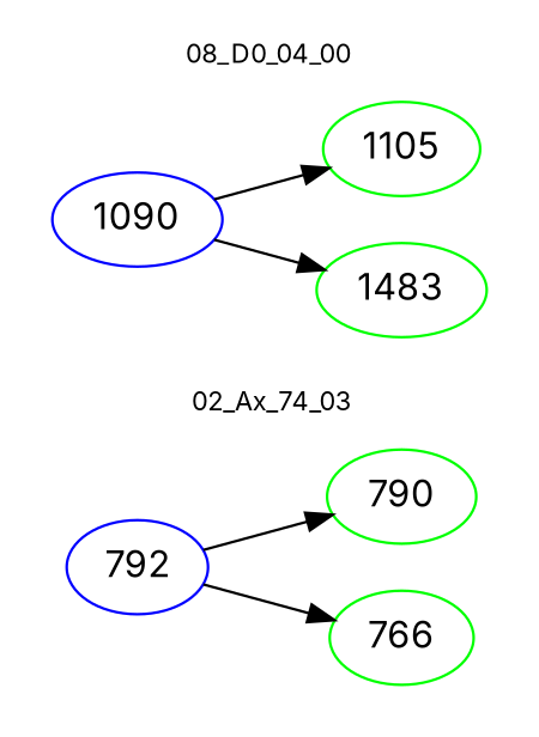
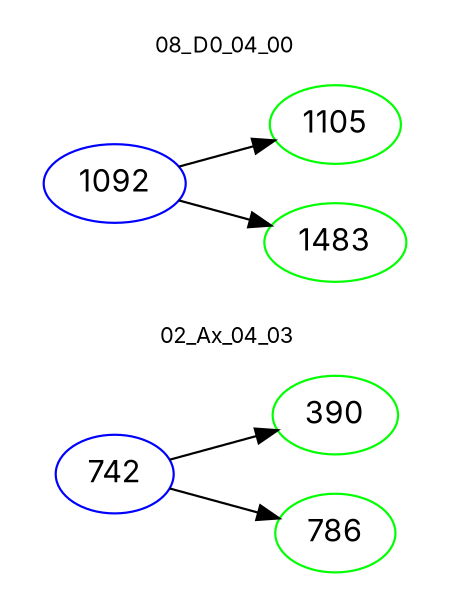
  digraph {
    fontname=Inter
    rankdir=LR
    node [color=green fontname=Inter]
    edge [color=black fontname=Inter]
-   n1 [color=blue label=792]
-   n2 [label=766]
-   n3 [label=790]
-   n4 [color=blue label=1090]
+   n1 [color=blue label=742]
+   n2 [label=786]
+   n3 [label=390]
+   n4 [color=blue label=1092]
    n5 [label=1483]
    n6 [label=1105]
    subgraph cluster_1 {
      color=white
      fontsize=10
-     label="02_Ax_74_03"
+     label="02_Ax_04_03"
      n1
      n2
      n3
    }
    subgraph cluster_2 {
      color=white
      fontsize=10
      label="08_D0_04_00"
      n4
      n5
      n6
    }
    n1 -> n2
    n1 -> n3
    n4 -> n5
    n4 -> n6
  }
